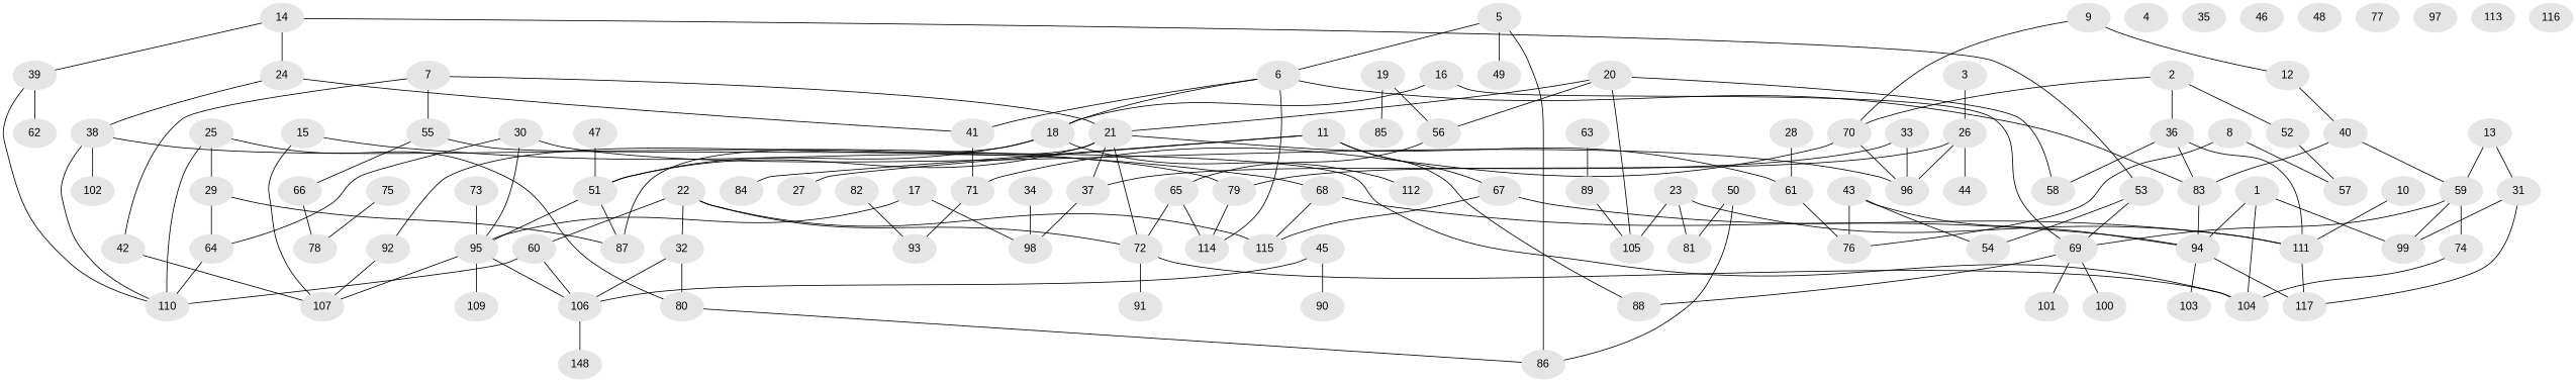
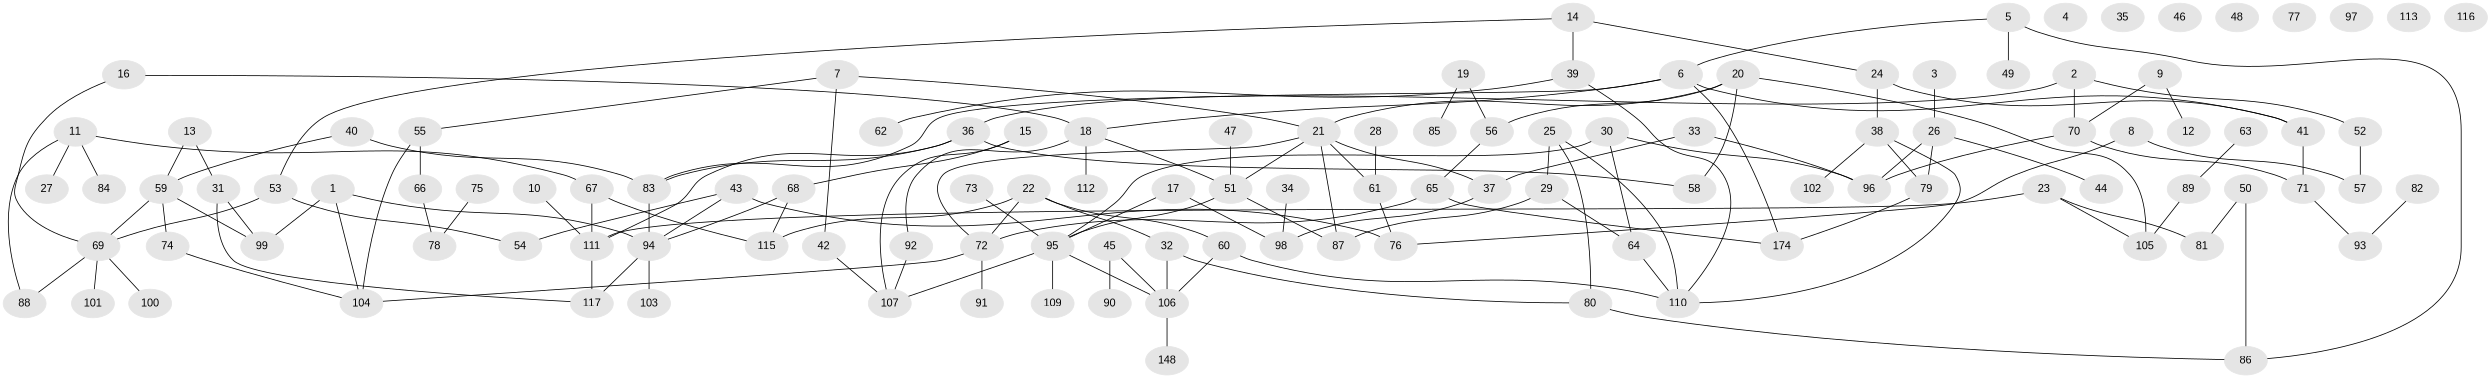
  graph {
    fontname="Liberation Sans"
    node [color=gray90 fontname="Liberation Sans" style=filled]
    edge [fontname="Liberation Sans"]
    1
    94
    99
    104
    117
    103
    2
    36
    52
    70
    83
    111
    58
    57
    96
    71
    3
    26
    44
    79
    4
    5
    6
    49
    86
    18
    41
-   114
+   114 [label=174]
    51
    92
    112
    7
    21
    42
    55
    37
    61
    72
    87
    107
    66
    8
    76
    9
    12
    40
    59
    69
    74
    10
    11
    27
    67
    84
    88
    115
    13
    31
    14
    24
    39
    53
    38
    110
    62
    54
    15
    68
    16
    100
    101
    17
    95
    98
    106
    109
    19
    56
    85
    65
    20
    105
    91
    22
    32
    60
    80
    23
    81
    102
    25
    29
    64
    28
    30
    n96 [label=148]
    33
    34
    35
    93
    43
    45
    90
    46
    47
    48
    50
    78
    63
    89
    73
    75
    77
    82
    97
    113
    116
    1 -- 94
    1 -- 99
    1 -- 104
    94 -- 117
    94 -- 103
    2 -- 36
    2 -- 52
    2 -- 70
    36 -- 83
    36 -- 111
    36 -- 58
    52 -- 57
    70 -- 96
    70 -- 71
    83 -- 94
    111 -- 117
    71 -- 93
    3 -- 26
    26 -- 96
    26 -- 44
    26 -- 79
    79 -- 114
    5 -- 6
    5 -- 49
    5 -- 86
    6 -- 83
    6 -- 18
    6 -- 41
    6 -- 114
    18 -- 51
    18 -- 92
    18 -- 112
    41 -- 71
    51 -- 87
    51 -- 95
    92 -- 107
    7 -- 21
    7 -- 42
    7 -- 55
    21 -- 51
    21 -- 37
    21 -- 61
    21 -- 72
    21 -- 87
    42 -- 107
    55 -- 104
    55 -- 66
    37 -- 98
    61 -- 76
    72 -- 104
    72 -- 91
    66 -- 78
    8 -- 57
    8 -- 76
    9 -- 70
    9 -- 12
-   12 -- 40
    40 -- 83
    40 -- 59
    59 -- 99
    59 -- 69
    59 -- 74
    69 -- 88
    69 -- 100
    69 -- 101
    74 -- 104
    10 -- 111
    11 -- 27
    11 -- 67
    11 -- 84
    11 -- 88
    67 -- 111
    67 -- 115
    13 -- 59
    13 -- 31
    31 -- 99
    31 -- 117
    14 -- 24
    14 -- 39
    14 -- 53
    24 -- 41
    24 -- 38
    39 -- 110
    39 -- 62
    53 -- 69
    53 -- 54
    38 -- 79
    38 -- 110
    38 -- 102
    15 -- 107
    15 -- 68
    68 -- 94
    68 -- 115
    16 -- 18
    16 -- 69
    17 -- 95
    17 -- 98
    95 -- 107
    95 -- 106
    95 -- 109
    106 -- n96
    19 -- 56
    19 -- 85
    56 -- 65
    65 -- 114
    65 -- 72
    20 -- 58
    20 -- 21
    20 -- 56
    20 -- 105
    22 -- 72
    22 -- 115
    22 -- 32
    22 -- 60
    32 -- 106
    32 -- 80
    60 -- 110
    60 -- 106
    80 -- 86
    23 -- 111
    23 -- 105
    23 -- 81
    25 -- 110
    25 -- 80
    25 -- 29
    29 -- 87
    29 -- 64
    64 -- 110
    28 -- 61
    30 -- 96
    30 -- 95
    30 -- 64
    33 -- 96
    33 -- 37
    34 -- 98
    43 -- 94
    43 -- 76
    43 -- 54
    45 -- 106
    45 -- 90
    47 -- 51
    50 -- 86
    50 -- 81
    63 -- 89
    89 -- 105
    73 -- 95
    75 -- 78
    82 -- 93
  }
